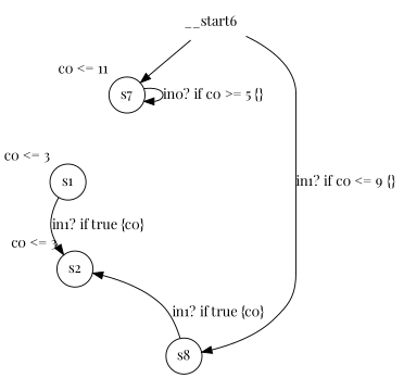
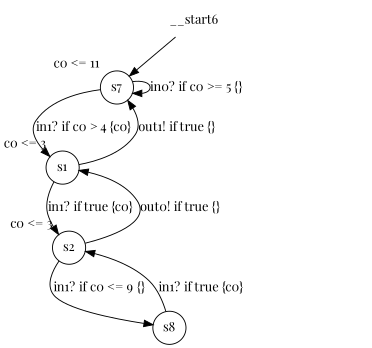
  digraph {
    fontname="Playfair Display"
    node [fontname="Playfair Display" shape=circle margin=0]
    edge [fontname="Playfair Display"]
    n1 [label=__start6 shape=none margin=""]
    n2 [label=s7 xlabel="c0 <= 11"]
    n3 [label=s1 xlabel="c0 <= 3"]
    n4 [label=s2 xlabel="c0 <= 3"]
    n5 [label=s8]
    n1 -> n2
    n2 -> n2 [label="in0? if c0 >= 5 {} "]
+   n2 -> n3 [label="in1? if c0 > 4 {c0} "]
+   n3 -> n2 [label="out1! if true {} "]
    n3 -> n4 [label="in1? if true {c0} "]
-   n1 -> n5 [label="in1? if c0 <= 9 {} "]
+   n4 -> n3 [label="out0! if true {} "]
+   n4 -> n5 [label="in1? if c0 <= 9 {} "]
    n5 -> n4 [label="in1? if true {c0} "]
  }
